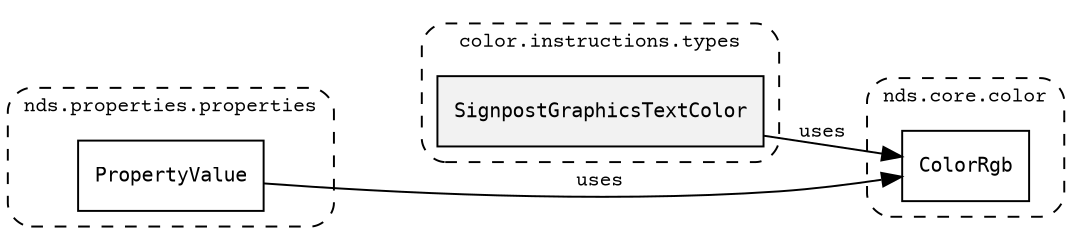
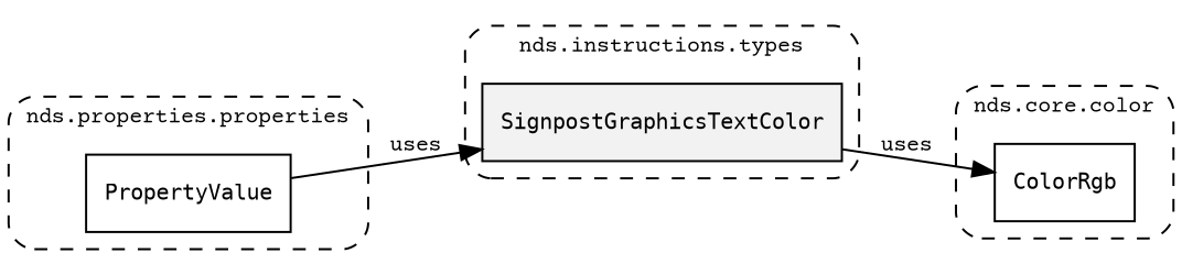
  digraph {
    fontname="Courier Prime"
    fontsize=10
    rankdir=LR
    node [fontname="Courier Prime" fontsize=10 shape=box]
    edge [fontname="Courier Prime" fontsize=10]
    n1 [fillcolor="#0000000D" label=<<font face="monospace"><table align="center" border="0" cellspacing="0" cellpadding="0"><tr><td href="../../../content/packages/nds.instructions.types.html#Subtype-SignpostGraphicsTextColor" title="Subtype defined in nds.instructions.types">SignpostGraphicsTextColor</td></tr></table></font>> style=filled]
    n2 [label=<<font face="monospace"><table align="center" border="0" cellspacing="0" cellpadding="0"><tr><td href="../../../content/packages/nds.core.color.html#Structure-ColorRgb" title="Structure defined in nds.core.color">ColorRgb</td></tr></table></font>>]
    n3 [label=<<font face="monospace"><table align="center" border="0" cellspacing="0" cellpadding="0"><tr><td href="../../../content/packages/nds.instructions.properties.html#Choice-PropertyValue" title="Choice defined in nds.instructions.properties">PropertyValue</td></tr></table></font>>]
    subgraph cluster_1 {
-     label="color.instructions.types"
+     label="nds.instructions.types"
      style="dashed, rounded"
      n1
    }
    subgraph cluster_2 {
      label="nds.core.color"
      style="dashed, rounded"
      n2
    }
    subgraph cluster_3 {
      label="nds.properties.properties"
      style="dashed, rounded"
      n3
    }
    n1 -> n2 [label=uses]
-   n3 -> n2 [label=uses]
+   n3 -> n1 [label=uses]
  }
